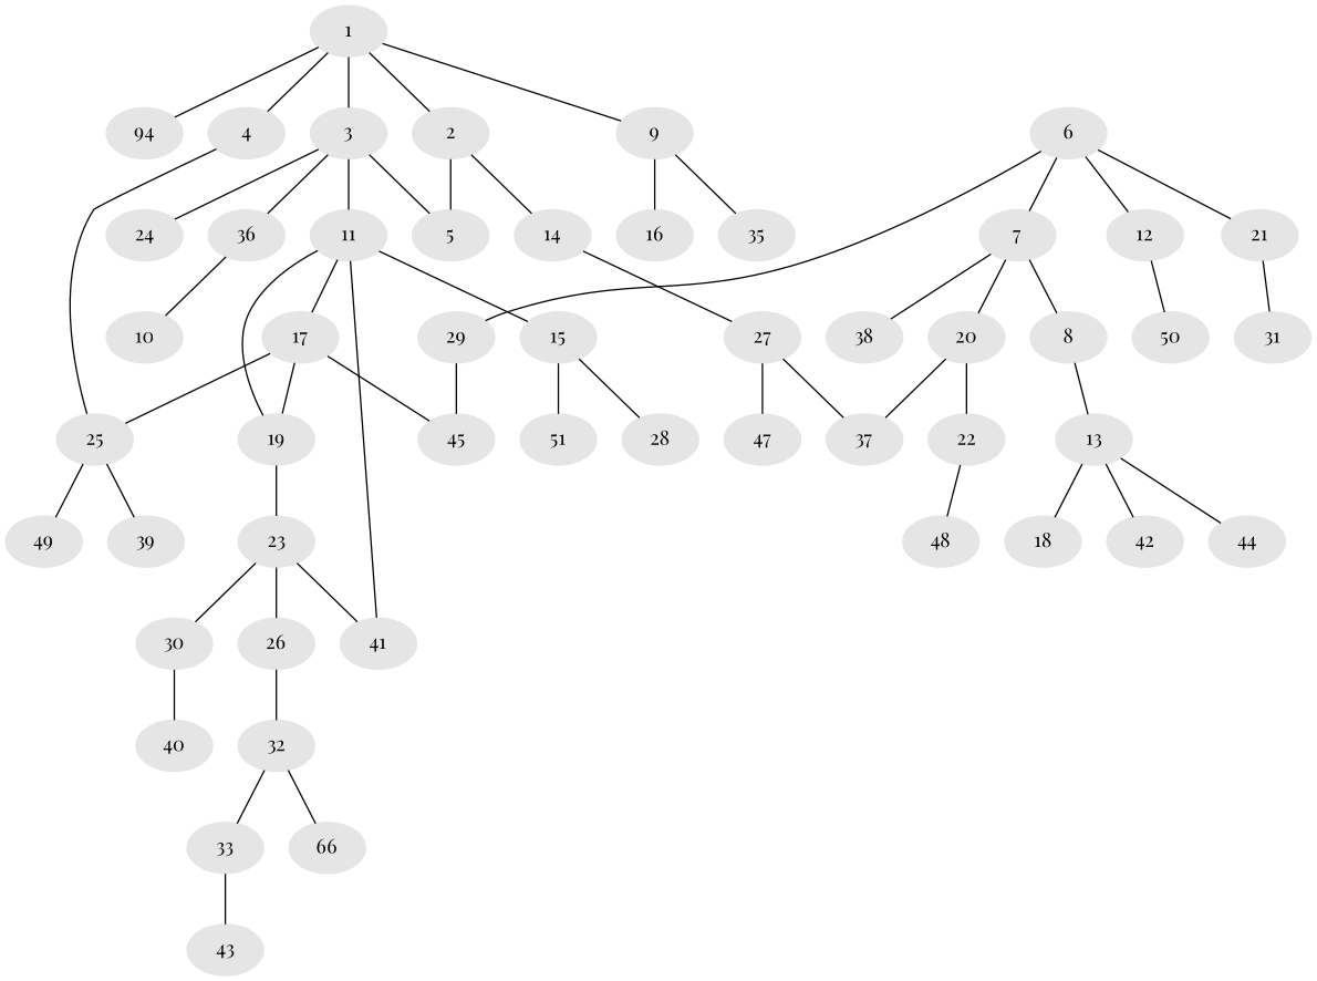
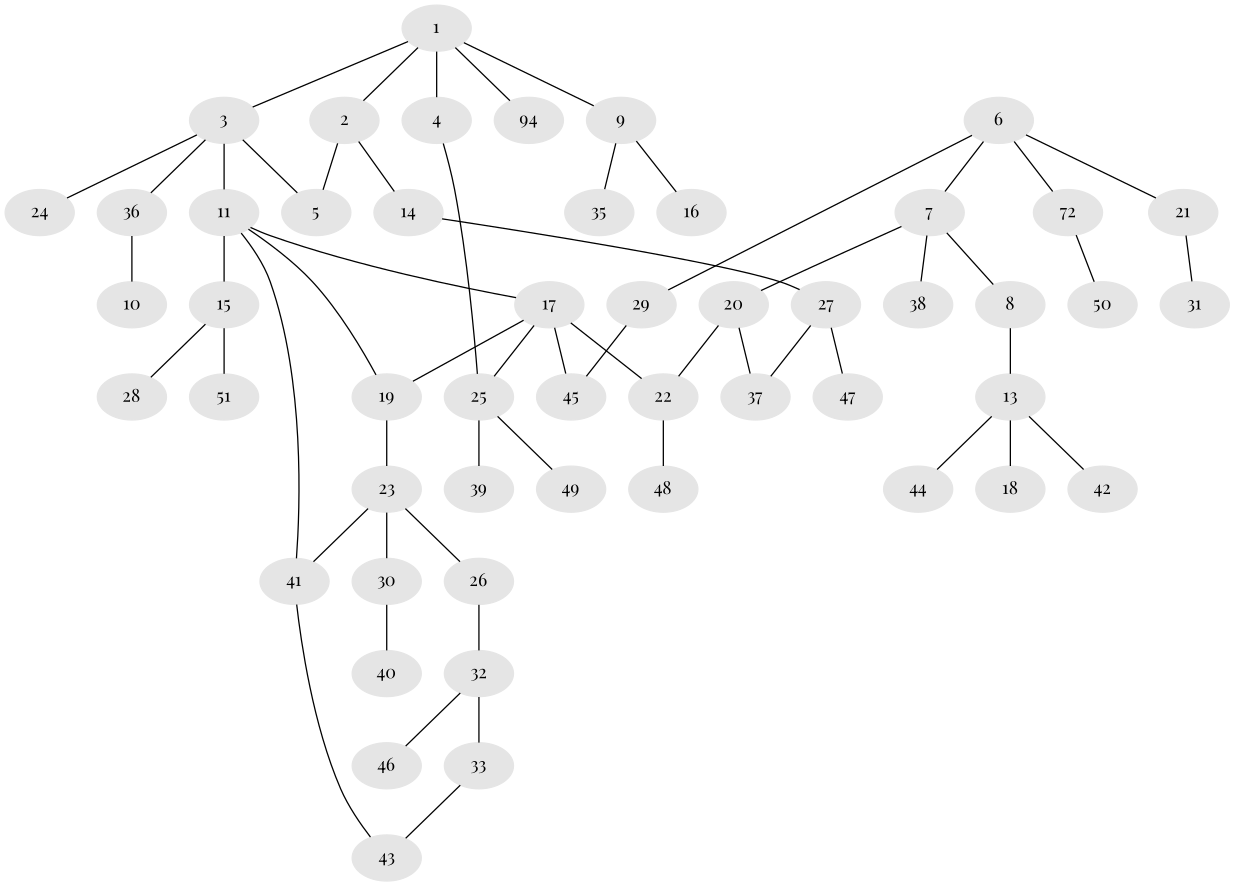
  graph {
    fontname="Playfair Display"
    node [color=gray90 fontname="Playfair Display" style=filled]
    edge [fontname="Playfair Display"]
    1
    2
    3
    4
    9
    n6 [label=94]
    5
    14
    11
    24
    36
    25
    16
    35
    27
    6
    7
-   12
+   12 [label=72]
    21
    29
    15
    17
    19
    41
    10
    39
    49
    8
    20
    38
    50
    31
    45
    13
    22
    37
    18
    42
    44
    28
    51
    23
    43
    47
    48
    26
    30
    32
    40
    33
-   46 [label=66]
+   46
    1 -- 2
    1 -- 3
    1 -- 4
    1 -- 9
    1 -- n6
    2 -- 5
    2 -- 14
    3 -- 5
    3 -- 11
    3 -- 24
    3 -- 36
    4 -- 25
    9 -- 16
    9 -- 35
    14 -- 27
    11 -- 15
    11 -- 17
    11 -- 19
    11 -- 41
    36 -- 10
    25 -- 39
    25 -- 49
    27 -- 37
    27 -- 47
    6 -- 7
    6 -- 12
    6 -- 21
    6 -- 29
    7 -- 8
    7 -- 20
    7 -- 38
    12 -- 50
    21 -- 31
    29 -- 45
    15 -- 28
    15 -- 51
    17 -- 25
    17 -- 19
    17 -- 45
+   17 -- 22
    19 -- 23
+   41 -- 43
    8 -- 13
    20 -- 22
    20 -- 37
    13 -- 18
    13 -- 42
    13 -- 44
    22 -- 48
    23 -- 41
    23 -- 26
    23 -- 30
    26 -- 32
    30 -- 40
    32 -- 33
    32 -- 46
    33 -- 43
  }
